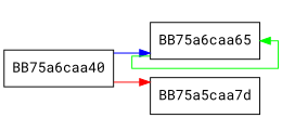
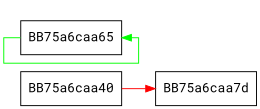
  digraph {
    fontname="Roboto Mono"
    rankdir=LR
    splines=ortho
    node [fontname="Roboto Mono" shape=box]
    edge [fontname="Roboto Mono"]
    BB75a6caa40
    BB75a6caa65
-   BB75a6caa7d [label=BB75a5caa7d]
-   BB75a6caa40 -> BB75a6caa65 [color=blue]
+   BB75a6caa7d
    BB75a6caa40 -> BB75a6caa7d [color=red]
    BB75a6caa65 -> BB75a6caa65 [color=green]
  }
